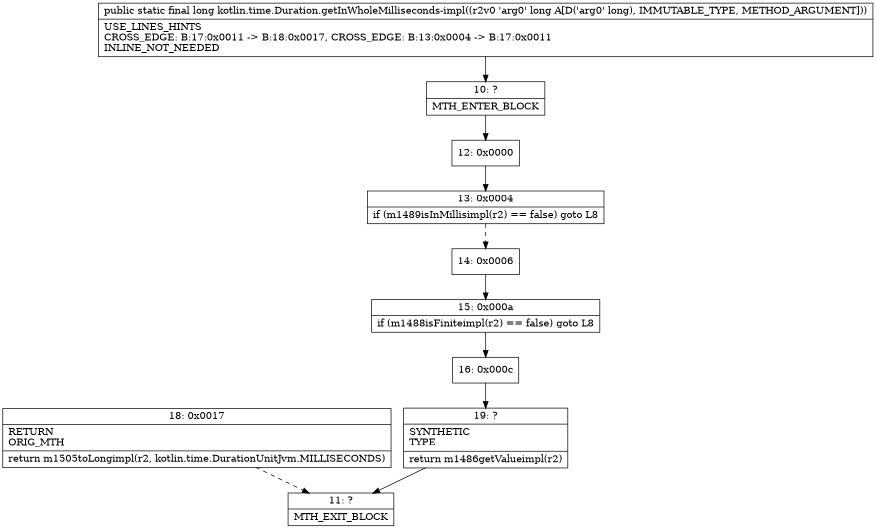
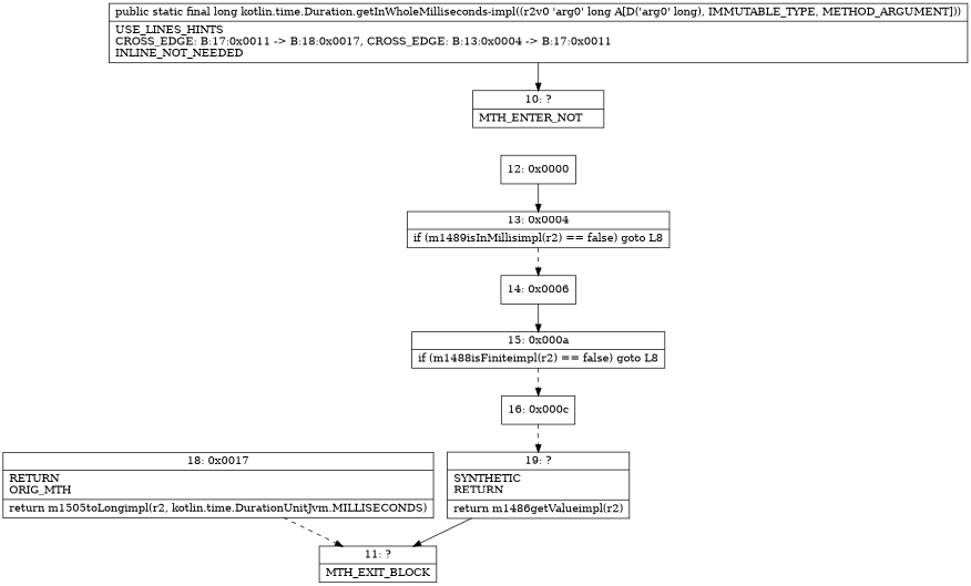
  digraph {
    node [shape=record]
-   n1 [label="{10\:\ ?|MTH_ENTER_BLOCK\l}"]
+   n1 [label="{10\:\ ?|MTH_ENTER_NOT\l}"]
    n2 [label="{12\:\ 0x0000}"]
    n3 [label="{13\:\ 0x0004|if (m1489isInMillisimpl(r2) == false) goto L8\l}"]
    n4 [label="{14\:\ 0x0006}"]
    n5 [label="{15\:\ 0x000a|if (m1488isFiniteimpl(r2) == false) goto L8\l}"]
    n6 [label="{16\:\ 0x000c}"]
-   n7 [label="{19\:\ ?|SYNTHETIC\lTYPE\l|return m1486getValueimpl(r2)\l}"]
+   n7 [label="{19\:\ ?|SYNTHETIC\lRETURN\l|return m1486getValueimpl(r2)\l}"]
    n8 [label="{11\:\ ?|MTH_EXIT_BLOCK\l}"]
    n9 [label="{18\:\ 0x0017|RETURN\lORIG_MTH\l|return m1505toLongimpl(r2, kotlin.time.DurationUnitJvm.MILLISECONDS)\l}"]
    n10 [label="{public static final long kotlin.time.Duration.getInWholeMilliseconds\-impl((r2v0 'arg0' long A[D('arg0' long), IMMUTABLE_TYPE, METHOD_ARGUMENT]))  | USE_LINES_HINTS\lCROSS_EDGE: B:17:0x0011 \-\> B:18:0x0017, CROSS_EDGE: B:13:0x0004 \-\> B:17:0x0011\lINLINE_NOT_NEEDED\l}"]
-   n1 -> n2
    n2 -> n3
    n3 -> n4 [style=dashed]
    n4 -> n5
-   n5 -> n6 [style=solid]
-   n6 -> n7
+   n5 -> n6 [style=dashed]
+   n6 -> n7 [style=dashed]
    n7 -> n8
    n9 -> n8 [style=dashed]
    n10 -> n1
  }
